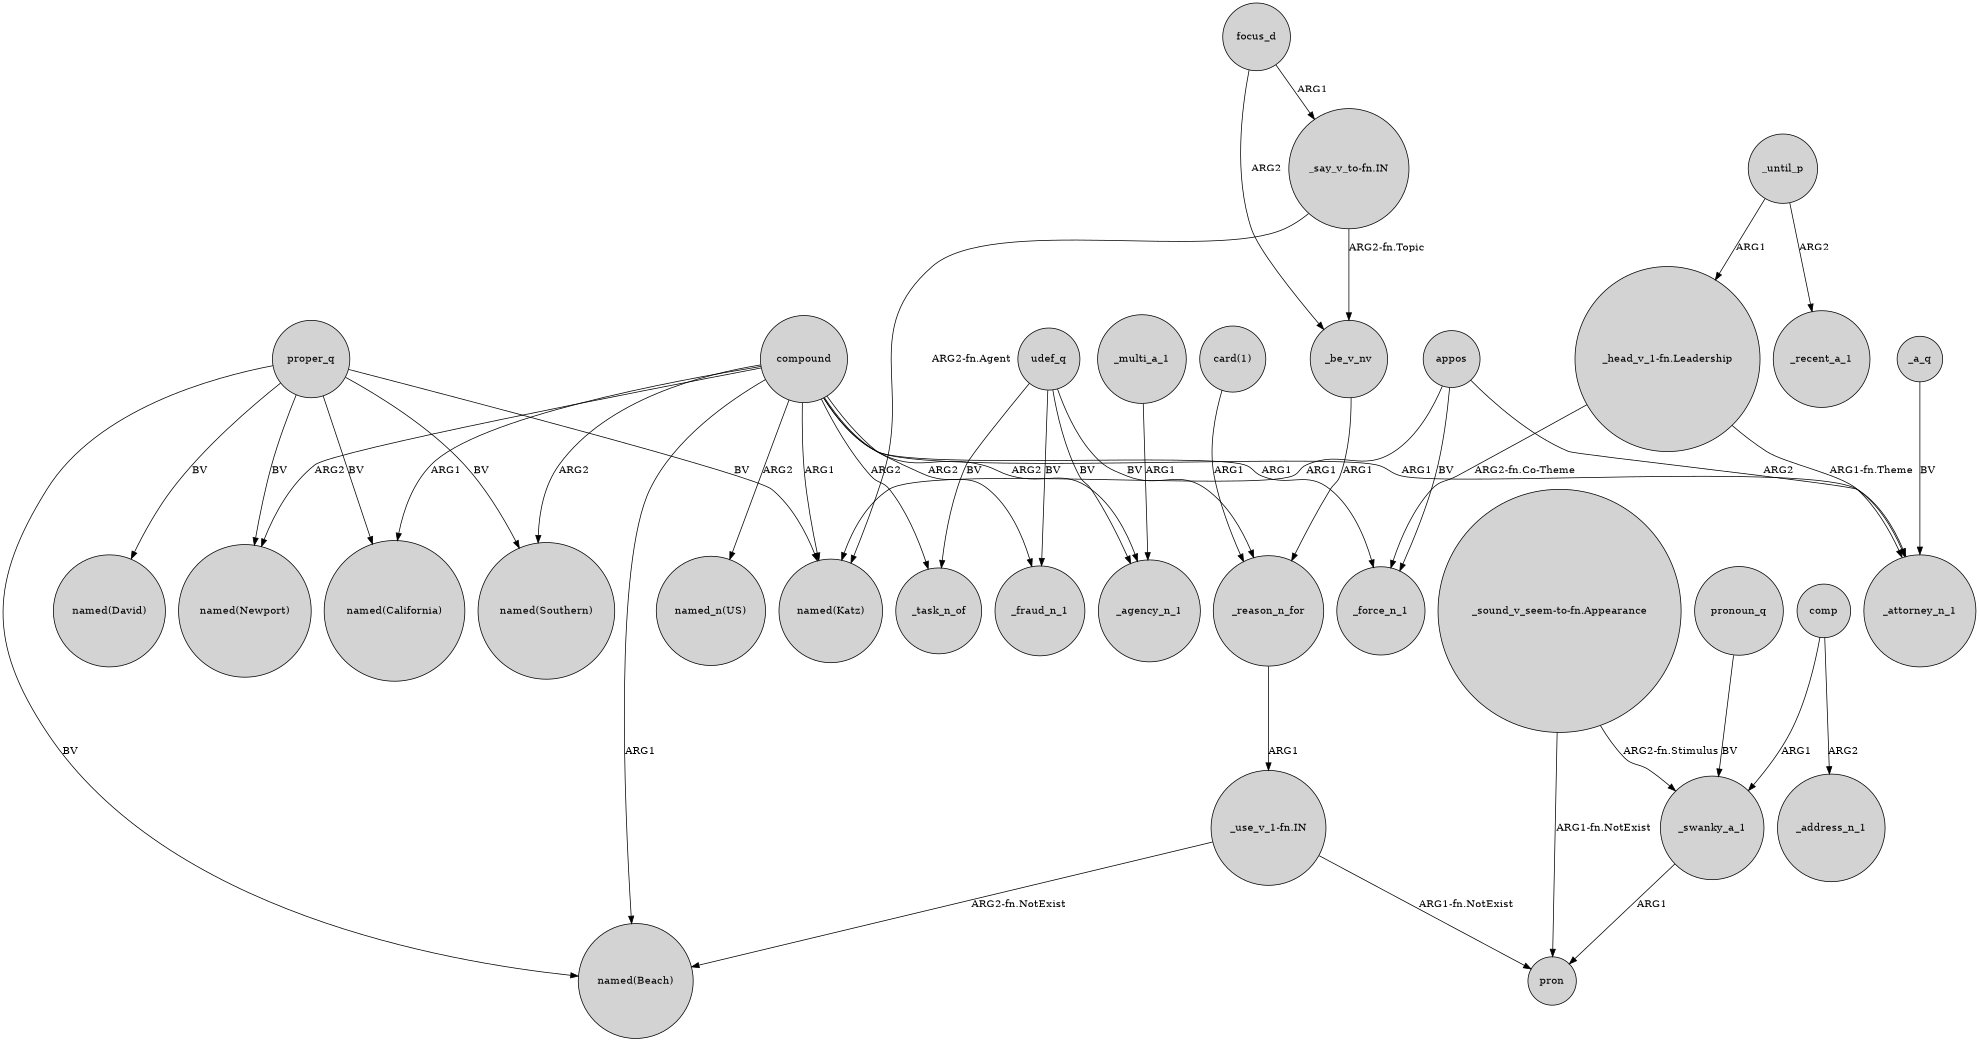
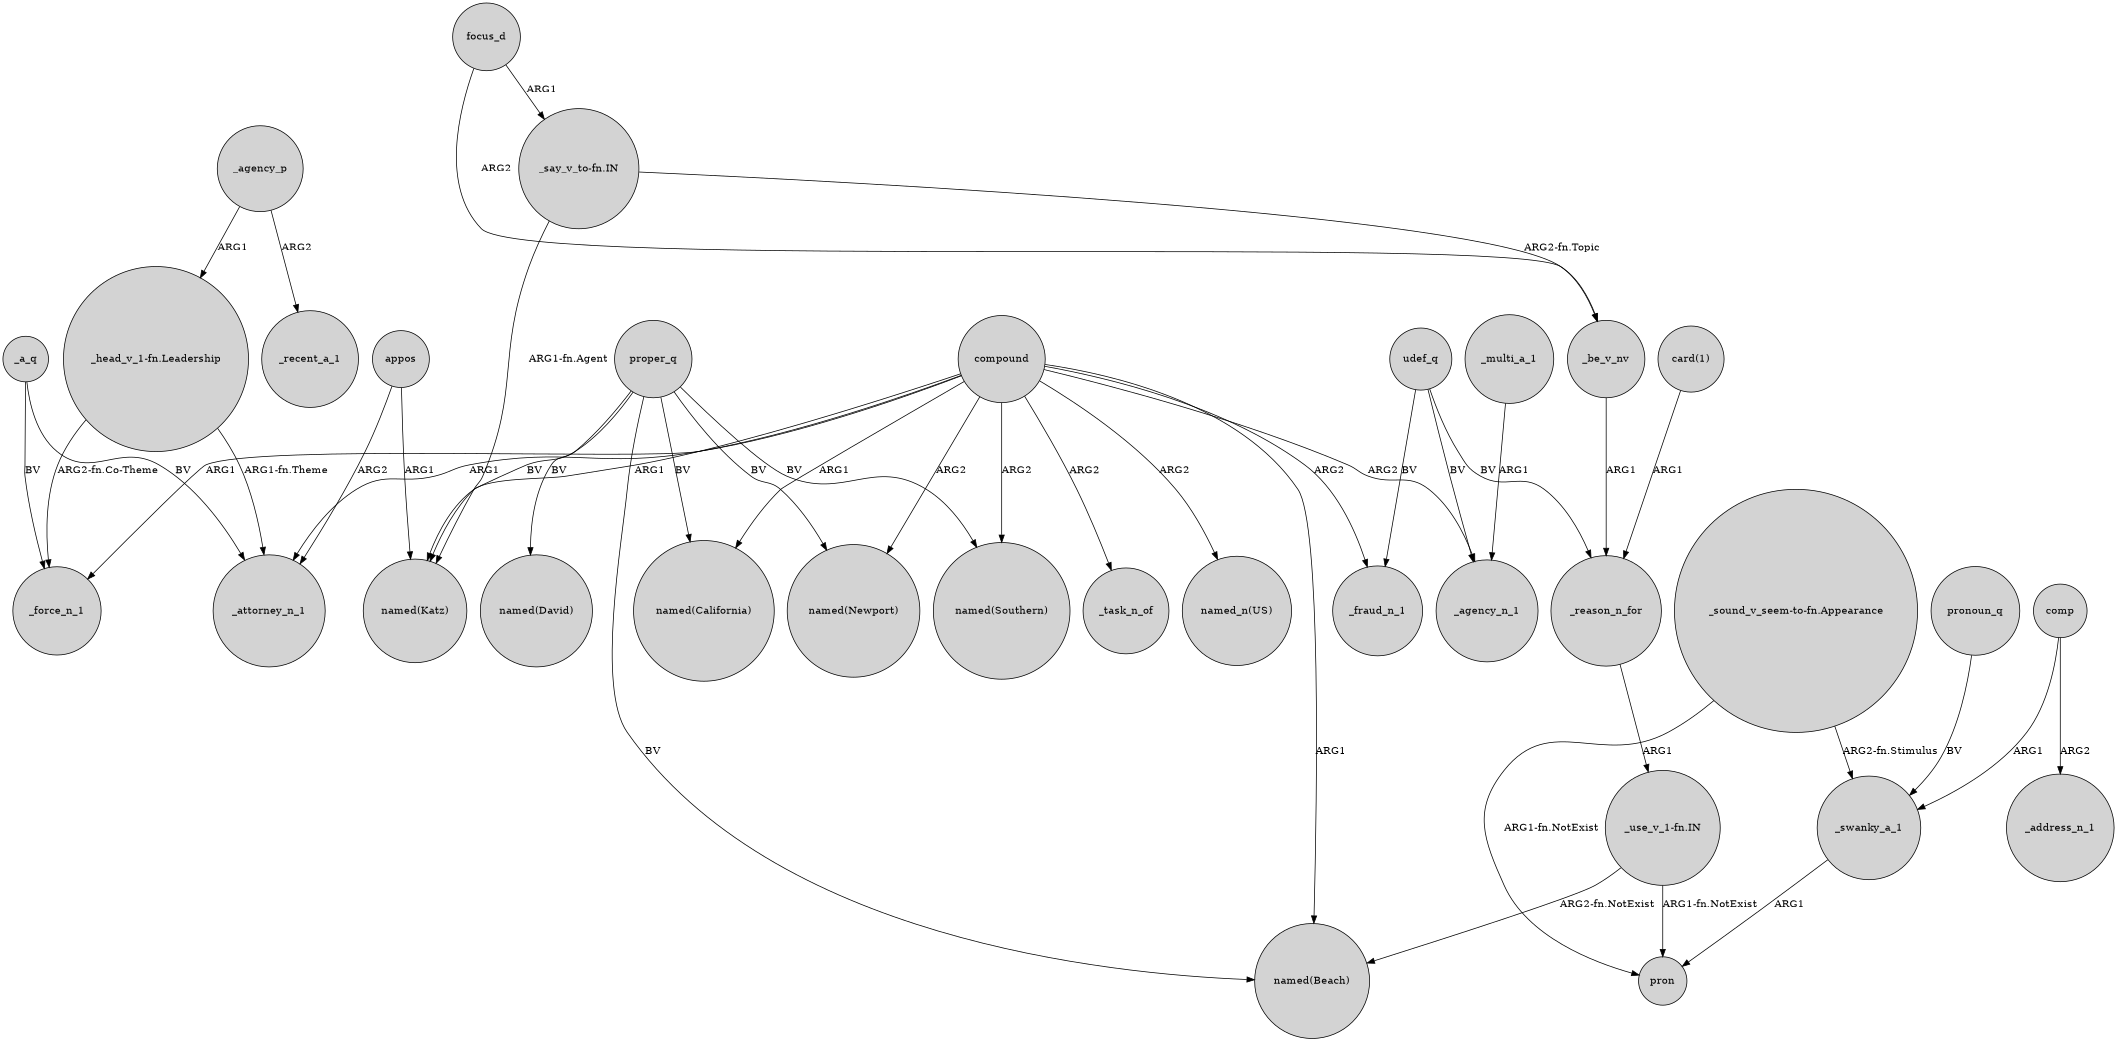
  digraph {
    node [shape=circle style=filled]
    _a_q
    _attorney_n_1
    _force_n_1
    "_say_v_to-fn.IN"
    "named(Katz)"
    _be_v_nv
    _reason_n_for
    "card(1)"
    "_use_v_1-fn.IN"
    "named(Beach)"
    pron
    udef_q
    _task_n_of
    _fraud_n_1
    _agency_n_1
-   _until_p
+   _until_p [label=_agency_p]
    _recent_a_1
    "_head_v_1-fn.Leadership"
    proper_q
    "named(Newport)"
    "named(Southern)"
    "named(California)"
    "named(David)"
    "_sound_v_seem-to-fn.Appearance"
    _swanky_a_1
    compound
    "named_n(US)"
    appos
    comp
    _address_n_1
    pronoun_q
    focus_d
    _multi_a_1
    _a_q -> _attorney_n_1 [label=BV]
-   appos -> _force_n_1 [label=BV]
-   "_say_v_to-fn.IN" -> "named(Katz)" [label="ARG2-fn.Agent"]
+   _a_q -> _force_n_1 [label=BV]
+   "_say_v_to-fn.IN" -> "named(Katz)" [label="ARG1-fn.Agent"]
    "_say_v_to-fn.IN" -> _be_v_nv [label="ARG2-fn.Topic"]
    _be_v_nv -> _reason_n_for [label=ARG1]
    _reason_n_for -> "_use_v_1-fn.IN" [label=ARG1]
    "card(1)" -> _reason_n_for [label=ARG1]
    "_use_v_1-fn.IN" -> "named(Beach)" [label="ARG2-fn.NotExist"]
    "_use_v_1-fn.IN" -> pron [label="ARG1-fn.NotExist"]
    udef_q -> _reason_n_for [label=BV]
-   udef_q -> _task_n_of [label=BV]
    udef_q -> _fraud_n_1 [label=BV]
    udef_q -> _agency_n_1 [label=BV]
    _until_p -> _recent_a_1 [label=ARG2]
    _until_p -> "_head_v_1-fn.Leadership" [label=ARG1]
    "_head_v_1-fn.Leadership" -> _attorney_n_1 [label="ARG1-fn.Theme"]
    "_head_v_1-fn.Leadership" -> _force_n_1 [label="ARG2-fn.Co-Theme"]
    proper_q -> "named(Katz)" [label=BV]
    proper_q -> "named(Beach)" [label=BV]
    proper_q -> "named(Newport)" [label=BV]
    proper_q -> "named(Southern)" [label=BV]
    proper_q -> "named(California)" [label=BV]
    proper_q -> "named(David)" [label=BV]
    "_sound_v_seem-to-fn.Appearance" -> pron [label="ARG1-fn.NotExist"]
    "_sound_v_seem-to-fn.Appearance" -> _swanky_a_1 [label="ARG2-fn.Stimulus"]
    _swanky_a_1 -> pron [label=ARG1]
    compound -> _attorney_n_1 [label=ARG1]
    compound -> _force_n_1 [label=ARG1]
    compound -> "named(Katz)" [label=ARG1]
    compound -> "named(Beach)" [label=ARG1]
    compound -> _task_n_of [label=ARG2]
    compound -> _fraud_n_1 [label=ARG2]
    compound -> _agency_n_1 [label=ARG2]
    compound -> "named(Newport)" [label=ARG2]
    compound -> "named(Southern)" [label=ARG2]
    compound -> "named(California)" [label=ARG1]
    compound -> "named_n(US)" [label=ARG2]
    appos -> _attorney_n_1 [label=ARG2]
    appos -> "named(Katz)" [label=ARG1]
    comp -> _swanky_a_1 [label=ARG1]
    comp -> _address_n_1 [label=ARG2]
    pronoun_q -> _swanky_a_1 [label=BV]
    focus_d -> "_say_v_to-fn.IN" [label=ARG1]
    focus_d -> _be_v_nv [label=ARG2]
    _multi_a_1 -> _agency_n_1 [label=ARG1]
  }
